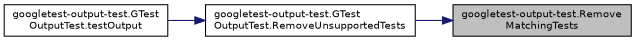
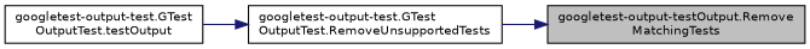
  digraph {
    rankdir=RL
    node [color=black fontname=Helvetica fontsize=10 shape=record]
    edge [color=midnightblue dir=back fontname=Helvetica fontsize=10 labelfontname=Helvetica labelfontsize=10 style=solid]
-   n1 [fillcolor=grey75 fontcolor=black height=0.2 label="googletest-output-test.Remove\lMatchingTests" style=filled width=0.4]
+   n1 [fillcolor=grey75 fontcolor=black height=0.2 label="googletest-output-testOutput.Remove\lMatchingTests" style=filled width=0.4]
    n2 [height=0.2 label="googletest-output-test.GTest\lOutputTest.RemoveUnsupportedTests" width=0.4]
    n3 [height=0.2 label="googletest-output-test.GTest\lOutputTest.testOutput" width=0.4]
    n1 -> n2
    n2 -> n3
  }
